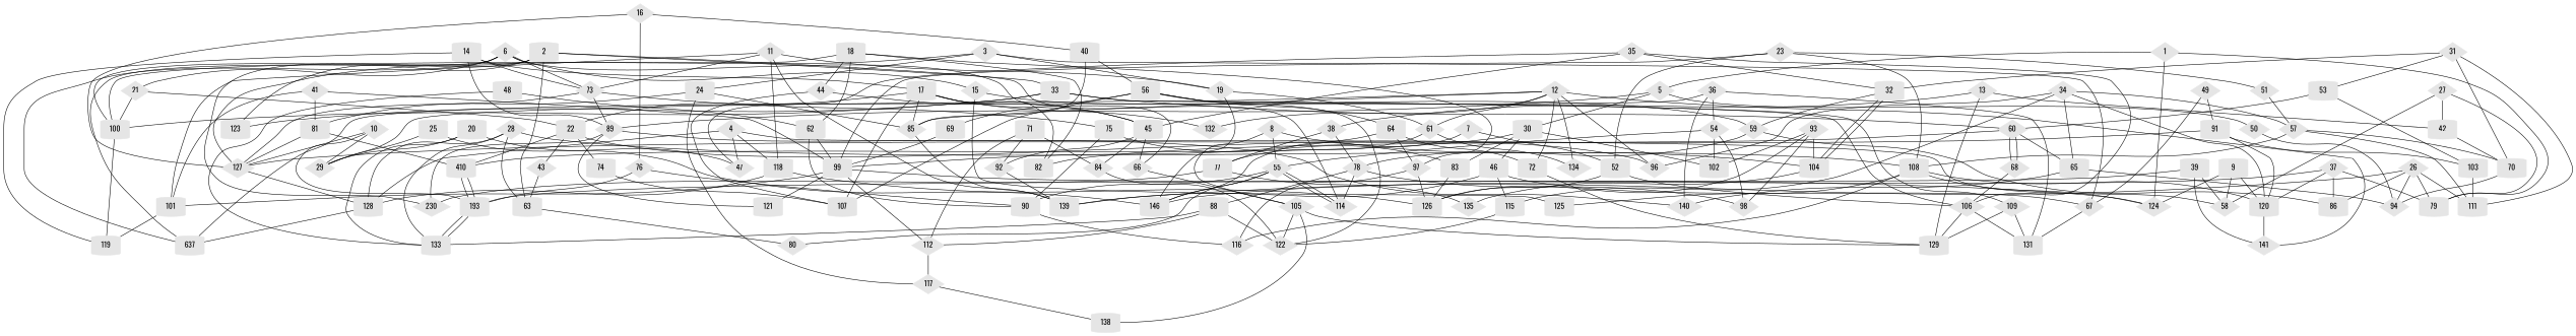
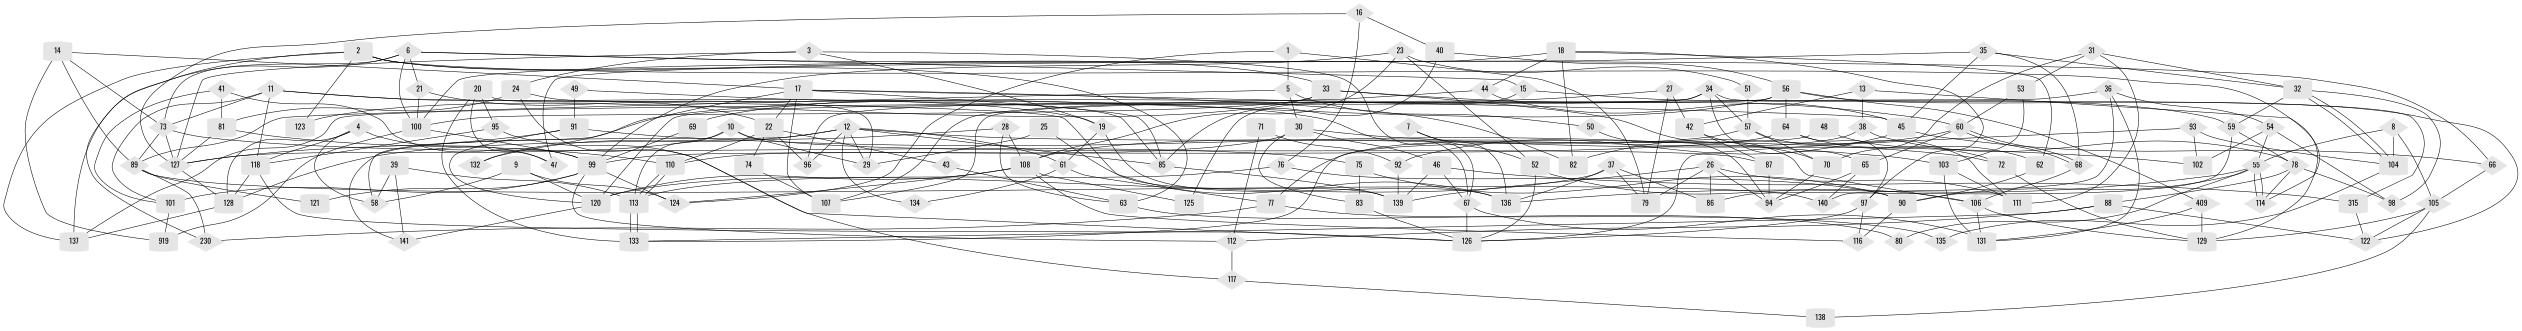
  graph {
    fontname=Oswald
    node [color=gray90 fontname=Oswald shape=diamond style=filled]
    edge [fontname=Oswald]
    1
    5
    79 [shape=cylinder]
    124
    30 [shape=cylinder]
    50
    89
    2 [shape=cylinder]
    33 [shape=cylinder]
    63 [shape=cylinder]
    114
    123 [shape=cylinder]
    n13 [label=230]
-   137 [shape=cylinder label=637]
+   137 [shape=cylinder]
    100 [shape=cylinder]
    60
    106
    80
    3
    19
    24 [shape=cylinder]
    67
    127
-   136 [shape=cylinder label=146]
+   136 [shape=cylinder]
    61
    85
    81 [shape=cylinder]
    117
    131 [shape=cylinder]
    126 [shape=cylinder]
    128 [shape=cylinder]
    4
    47
    58
    118 [shape=cylinder]
-   110 [shape=cylinder label=410]
+   110 [shape=cylinder]
    46 [shape=cylinder]
    83 [shape=cylinder]
    102 [shape=cylinder]
    94
    140
    121 [shape=cylinder]
    6
    15
    21
    66
    73
    59
    125 [shape=cylinder]
    22 [shape=cylinder]
    105
    75 [shape=cylinder]
-   119 [shape=cylinder]
+   119 [shape=cylinder label=919]
    52 [shape=cylinder]
    7
    8
    55
    104 [shape=cylinder]
    90 [shape=cylinder]
    135
    129 [shape=cylinder]
    122
    138 [shape=cylinder]
    9 [shape=cylinder]
    120 [shape=cylinder]
    141
    10
    29
-   113 [shape=cylinder label=193]
+   87 [shape=cylinder]
+   113 [shape=cylinder]
    133 [shape=cylinder]
    11
    101 [shape=cylinder]
    139 [shape=cylinder]
    12
    72 [shape=cylinder]
    96
    132
    134
    77 [shape=cylinder]
    13
    38
    42 [shape=cylinder]
    78
    70 [shape=cylinder]
    14 [shape=cylinder]
    17 [shape=cylinder]
    45 [shape=cylinder]
    82 [shape=cylinder]
    107 [shape=cylinder]
    32 [shape=cylinder]
    98
    86 [shape=cylinder]
    16
    40 [shape=cylinder]
    76
    56 [shape=cylinder]
    43
    74 [shape=cylinder]
-   84
    92
    18 [shape=cylinder]
    44
    62 [shape=cylinder]
    97
    99 [shape=cylinder]
    116
    20 [shape=cylinder]
+   95
    23
    51
    108 [shape=cylinder]
    57
    112
    25 [shape=cylinder]
    26
    111 [shape=cylinder]
    27
    28
-   115 [shape=cylinder]
+   115 [shape=cylinder label=315]
    31
    53 [shape=cylinder]
    103 [shape=cylinder]
    65 [shape=cylinder]
    68
    34
    35
    36
    54
    37
    88 [shape=cylinder]
    39 [shape=cylinder]
    64 [shape=cylinder]
    69 [shape=cylinder]
-   109
+   109 [label=409]
    41
    48 [shape=cylinder]
    49
    91 [shape=cylinder]
    71 [shape=cylinder]
    93
    1 -- 5
    1 -- 79
    1 -- 124
    5 -- 30
    5 -- 50
    5 -- 89
    30 -- 110
    30 -- 46
    30 -- 83
    30 -- 102
    50 -- 94
    89 -- n13
    89 -- 140
    89 -- 121
    2 -- 33
    2 -- 63
    2 -- 114
    2 -- 123
    2 -- n13
    2 -- 137
    33 -- 123
    33 -- 100
    33 -- 60
    33 -- 106
    63 -- 80
    100 -- 119
    60 -- 82
    60 -- 65
    60 -- 68
    60 -- 68
    106 -- 131
    106 -- 129
    3 -- 19
    3 -- 24
    3 -- 67
    3 -- 127
    19 -- 136
    19 -- 61
    24 -- 85
    24 -- 81
    24 -- 117
    67 -- 131
+   67 -- 126
    127 -- 128
    61 -- 134
    61 -- 77
    85 -- 139
    81 -- 127
    81 -- 110
    117 -- 138
    128 -- 137
    4 -- 128
    4 -- 47
    4 -- 58
    4 -- 118
    118 -- 126
    118 -- 128
    110 -- 113
    110 -- 113
    46 -- 67
    46 -- 139
    46 -- 115
    83 -- 126
    6 -- 137
    6 -- 100
    6 -- 15
    6 -- 21
    6 -- 66
    6 -- 73
    15 -- 59
    15 -- 125
    21 -- 100
    21 -- 22
    66 -- 105
    73 -- 89
    73 -- 127
    73 -- 75
    59 -- 78
    59 -- 86
    22 -- 110
    22 -- 96
    22 -- 43
    22 -- 74
    105 -- 129
    105 -- 122
    105 -- 138
    75 -- 83
    75 -- 90
    52 -- 106
    52 -- 126
    7 -- 136
    7 -- 52
    8 -- 105
    8 -- 55
    8 -- 104
    55 -- 114
    55 -- 114
    55 -- 80
    55 -- 136
    55 -- 90
    104 -- 135
    90 -- 116
    9 -- 124
    9 -- 58
    9 -- 120
    120 -- 141
    10 -- 127
    10 -- 29
+   10 -- 87
    10 -- 113
+   87 -- 94
    113 -- 133
    113 -- 133
    11 -- 19
    11 -- 118
    11 -- 73
    11 -- 101
    11 -- 139
    101 -- 119
    12 -- 61
    12 -- 85
    12 -- 141
    12 -- 29
    12 -- 72
    12 -- 96
    12 -- 132
    12 -- 134
    72 -- 129
    77 -- n13
    77 -- 135
    13 -- 129
    13 -- 38
    13 -- 42
    38 -- 77
    38 -- 78
+   42 -- 87
    42 -- 70
    78 -- 114
    78 -- 98
    78 -- 88
    70 -- 94
    14 -- 89
    14 -- 73
    14 -- 119
    14 -- 17
    17 -- 85
    17 -- 22
    17 -- 132
    17 -- 45
    17 -- 82
    17 -- 107
    45 -- 66
-   45 -- 84
    45 -- 92
    32 -- 59
    32 -- 104
    32 -- 104
-   93 -- 98
+   32 -- 98
    16 -- 127
    16 -- 40
    16 -- 76
    40 -- 85
    40 -- 56
    76 -- 90
    76 -- 113
    56 -- 122
    56 -- 107
    56 -- 64
    56 -- 69
    56 -- 109
    43 -- 63
    74 -- 107
-   84 -- 122
    92 -- 139
    18 -- 100
    18 -- 82
    18 -- 44
    18 -- 62
    18 -- 97
    44 -- 45
    44 -- 107
    62 -- 90
-   62 -- 99
+   100 -- 99
    97 -- 126
    97 -- 116
    99 -- 124
    99 -- 121
    99 -- 101
    99 -- 112
    20 -- 47
    20 -- 29
    20 -- 133
+   20 -- 95
+   95 -- 126
+   95 -- 118
    23 -- 52
    23 -- 99
    23 -- 51
    23 -- 108
    51 -- 57
    108 -- 124
    108 -- 125
    108 -- 120
    108 -- 116
    57 -- 70
    57 -- 108
    57 -- 111
    112 -- 117
    25 -- 136
    25 -- 29
    26 -- 79
    26 -- 94
    26 -- 139
    26 -- 86
    26 -- 111
    27 -- 79
    27 -- 58
    27 -- 42
    28 -- 63
    28 -- 128
-   28 -- 133
    28 -- 108
    115 -- 122
    31 -- 70
    31 -- 32
    31 -- 111
    31 -- 53
    53 -- 60
    53 -- 103
+   103 -- 131
    103 -- 111
    65 -- 94
    65 -- 140
    68 -- 106
    34 -- 120
    34 -- 96
    34 -- 57
    34 -- 115
    34 -- 65
    35 -- 47
    35 -- 45
    35 -- 32
-   35 -- 106
+   35 -- 68
    36 -- 137
    36 -- 131
    36 -- 140
    36 -- 54
    54 -- 102
    54 -- 55
    54 -- 98
    37 -- 79
    37 -- 136
    37 -- 120
    37 -- 86
    88 -- 122
    88 -- 133
    88 -- 112
    39 -- 58
    39 -- 141
    39 -- 113
    64 -- 72
    64 -- 97
    64 -- 99
    69 -- 99
    109 -- 131
    109 -- 129
    41 -- 81
    41 -- 101
    41 -- 99
    48 -- 133
    48 -- 62
    49 -- 67
    49 -- 91
    91 -- 127
    91 -- 120
    91 -- 103
-   71 -- 84
    71 -- 92
    71 -- 112
    93 -- 126
    93 -- 102
    93 -- 104
  }
